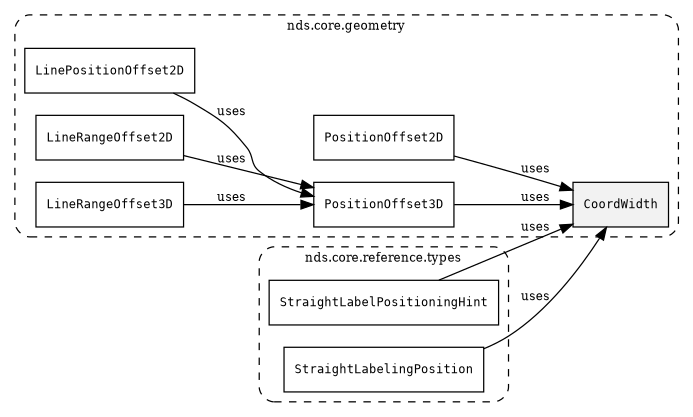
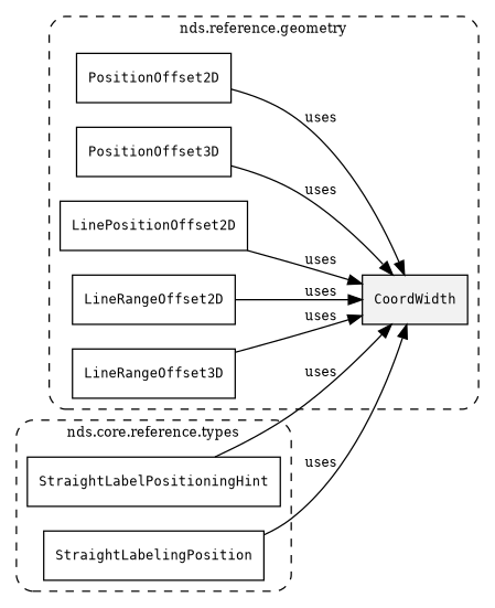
  digraph {
    fontsize=10
    rankdir=LR
    node [fontsize=10 shape=box]
    edge [fontsize=10]
    n1 [fillcolor="#0000000D" label=<<font face="monospace"><table align="center" border="0" cellspacing="0" cellpadding="0"><tr><td href="../../../content/packages/nds.core.geometry.html#Subtype-CoordWidth" title="Subtype defined in nds.core.geometry">CoordWidth</td></tr></table></font>> style=filled]
    n2 [label=<<font face="monospace"><table align="center" border="0" cellspacing="0" cellpadding="0"><tr><td href="../../../content/packages/nds.core.geometry.html#Structure-PositionOffset2D" title="Structure defined in nds.core.geometry">PositionOffset2D</td></tr></table></font>>]
    n3 [label=<<font face="monospace"><table align="center" border="0" cellspacing="0" cellpadding="0"><tr><td href="../../../content/packages/nds.core.geometry.html#Structure-PositionOffset3D" title="Structure defined in nds.core.geometry">PositionOffset3D</td></tr></table></font>>]
    n4 [label=<<font face="monospace"><table align="center" border="0" cellspacing="0" cellpadding="0"><tr><td href="../../../content/packages/nds.core.geometry.html#Structure-LinePositionOffset2D" title="Structure defined in nds.core.geometry">LinePositionOffset2D</td></tr></table></font>>]
    n5 [label=<<font face="monospace"><table align="center" border="0" cellspacing="0" cellpadding="0"><tr><td href="../../../content/packages/nds.core.geometry.html#Structure-LineRangeOffset2D" title="Structure defined in nds.core.geometry">LineRangeOffset2D</td></tr></table></font>>]
    n6 [label=<<font face="monospace"><table align="center" border="0" cellspacing="0" cellpadding="0"><tr><td href="../../../content/packages/nds.core.geometry.html#Structure-LineRangeOffset3D" title="Structure defined in nds.core.geometry">LineRangeOffset3D</td></tr></table></font>>]
    n7 [label=<<font face="monospace"><table align="center" border="0" cellspacing="0" cellpadding="0"><tr><td href="../../../content/packages/nds.display.reference.types.html#Structure-StraightLabelPositioningHint" title="Structure defined in nds.display.reference.types">StraightLabelPositioningHint</td></tr></table></font>>]
    n8 [label=<<font face="monospace"><table align="center" border="0" cellspacing="0" cellpadding="0"><tr><td href="../../../content/packages/nds.display.reference.types.html#Structure-StraightLabelingPosition" title="Structure defined in nds.display.reference.types">StraightLabelingPosition</td></tr></table></font>>]
    subgraph cluster_1 {
-     label="nds.core.geometry"
+     label="nds.reference.geometry"
      style="dashed, rounded"
      n1
      n2
      n3
      n4
      n5
      n6
    }
    subgraph cluster_2 {
      label="nds.core.reference.types"
      style="dashed, rounded"
      n7
      n8
    }
    n2 -> n1 [label=uses]
    n3 -> n1 [label=uses]
-   n4 -> n3 [label=uses]
-   n5 -> n3 [label=uses]
-   n6 -> n3 [label=uses]
+   n4 -> n1 [label=uses]
+   n5 -> n1 [label=uses]
+   n6 -> n1 [label=uses]
    n7 -> n1 [label=uses]
    n8 -> n1 [label=uses]
  }
